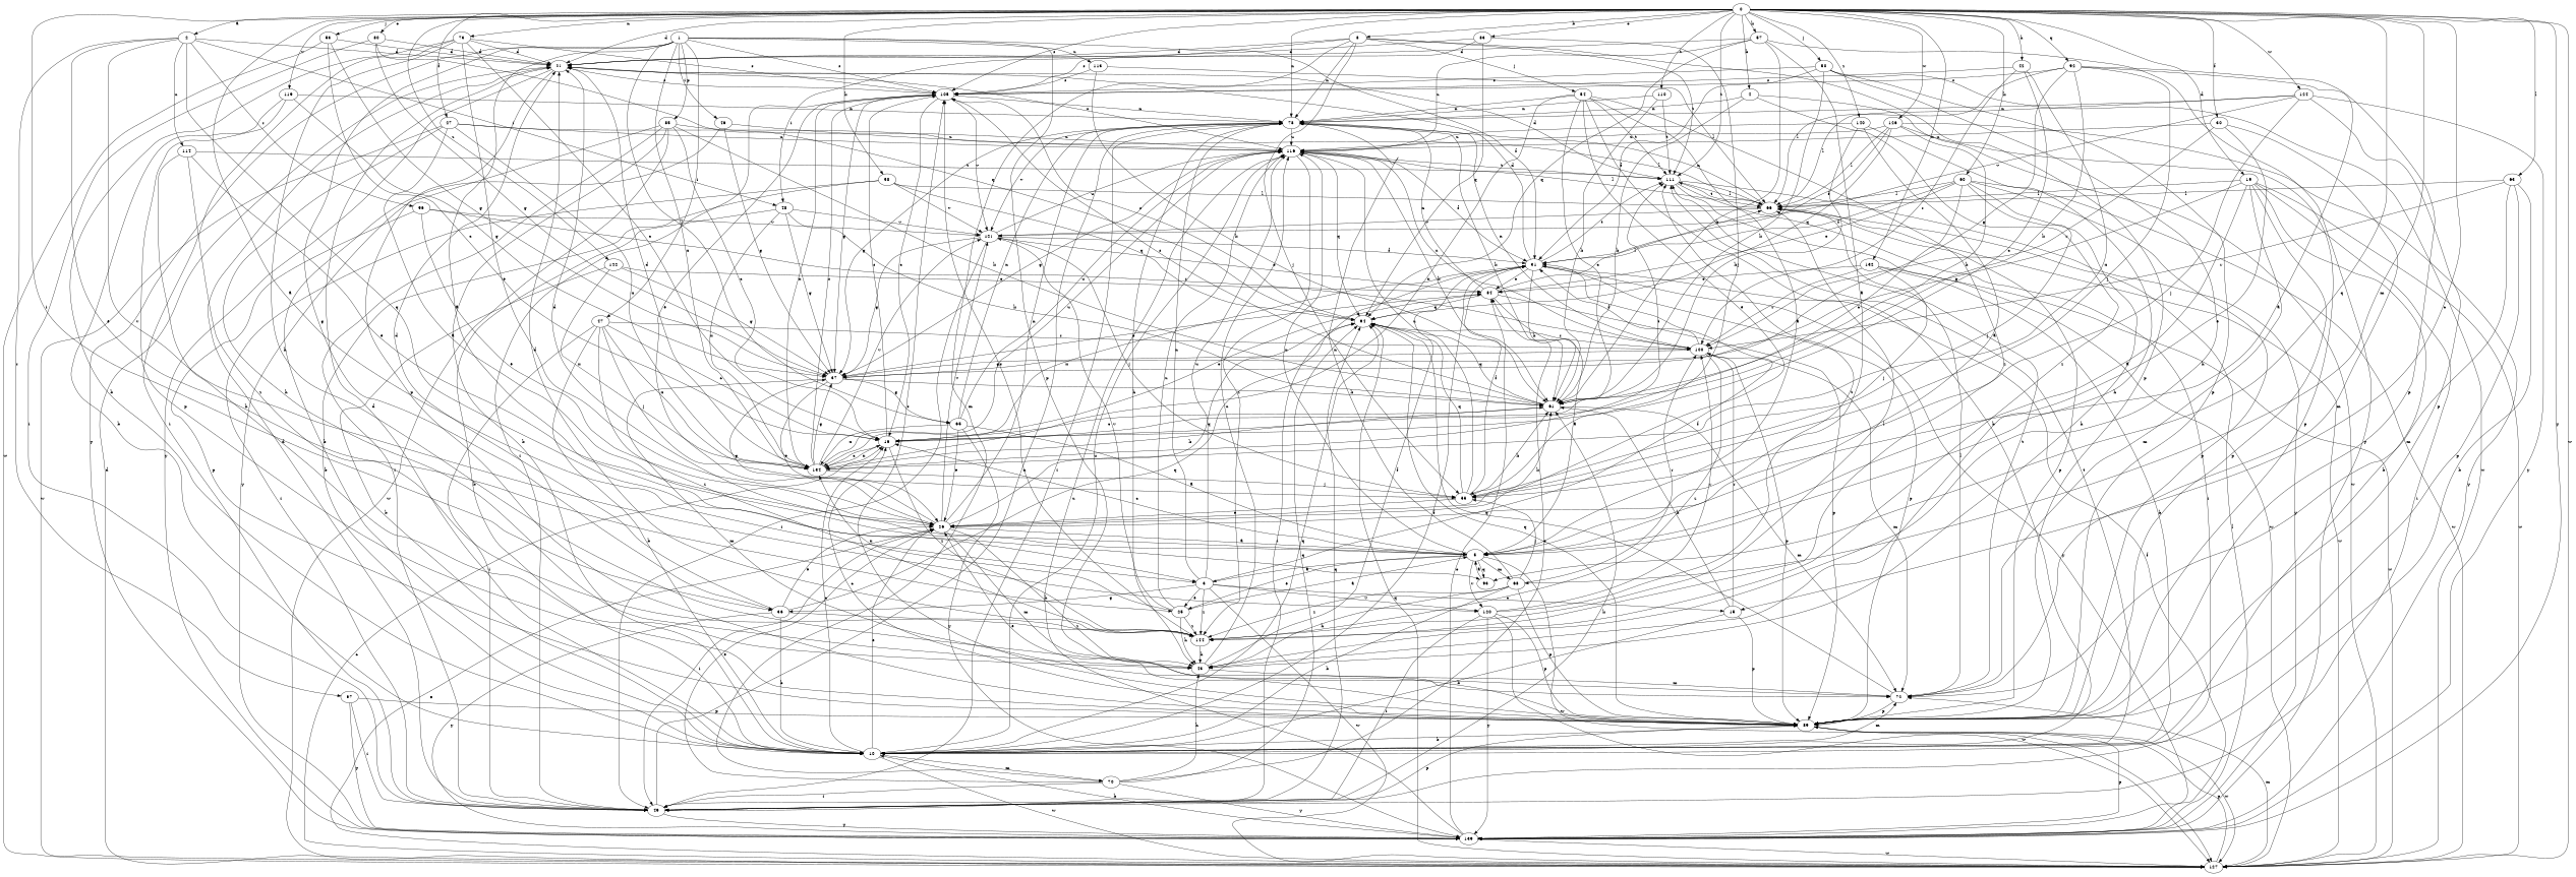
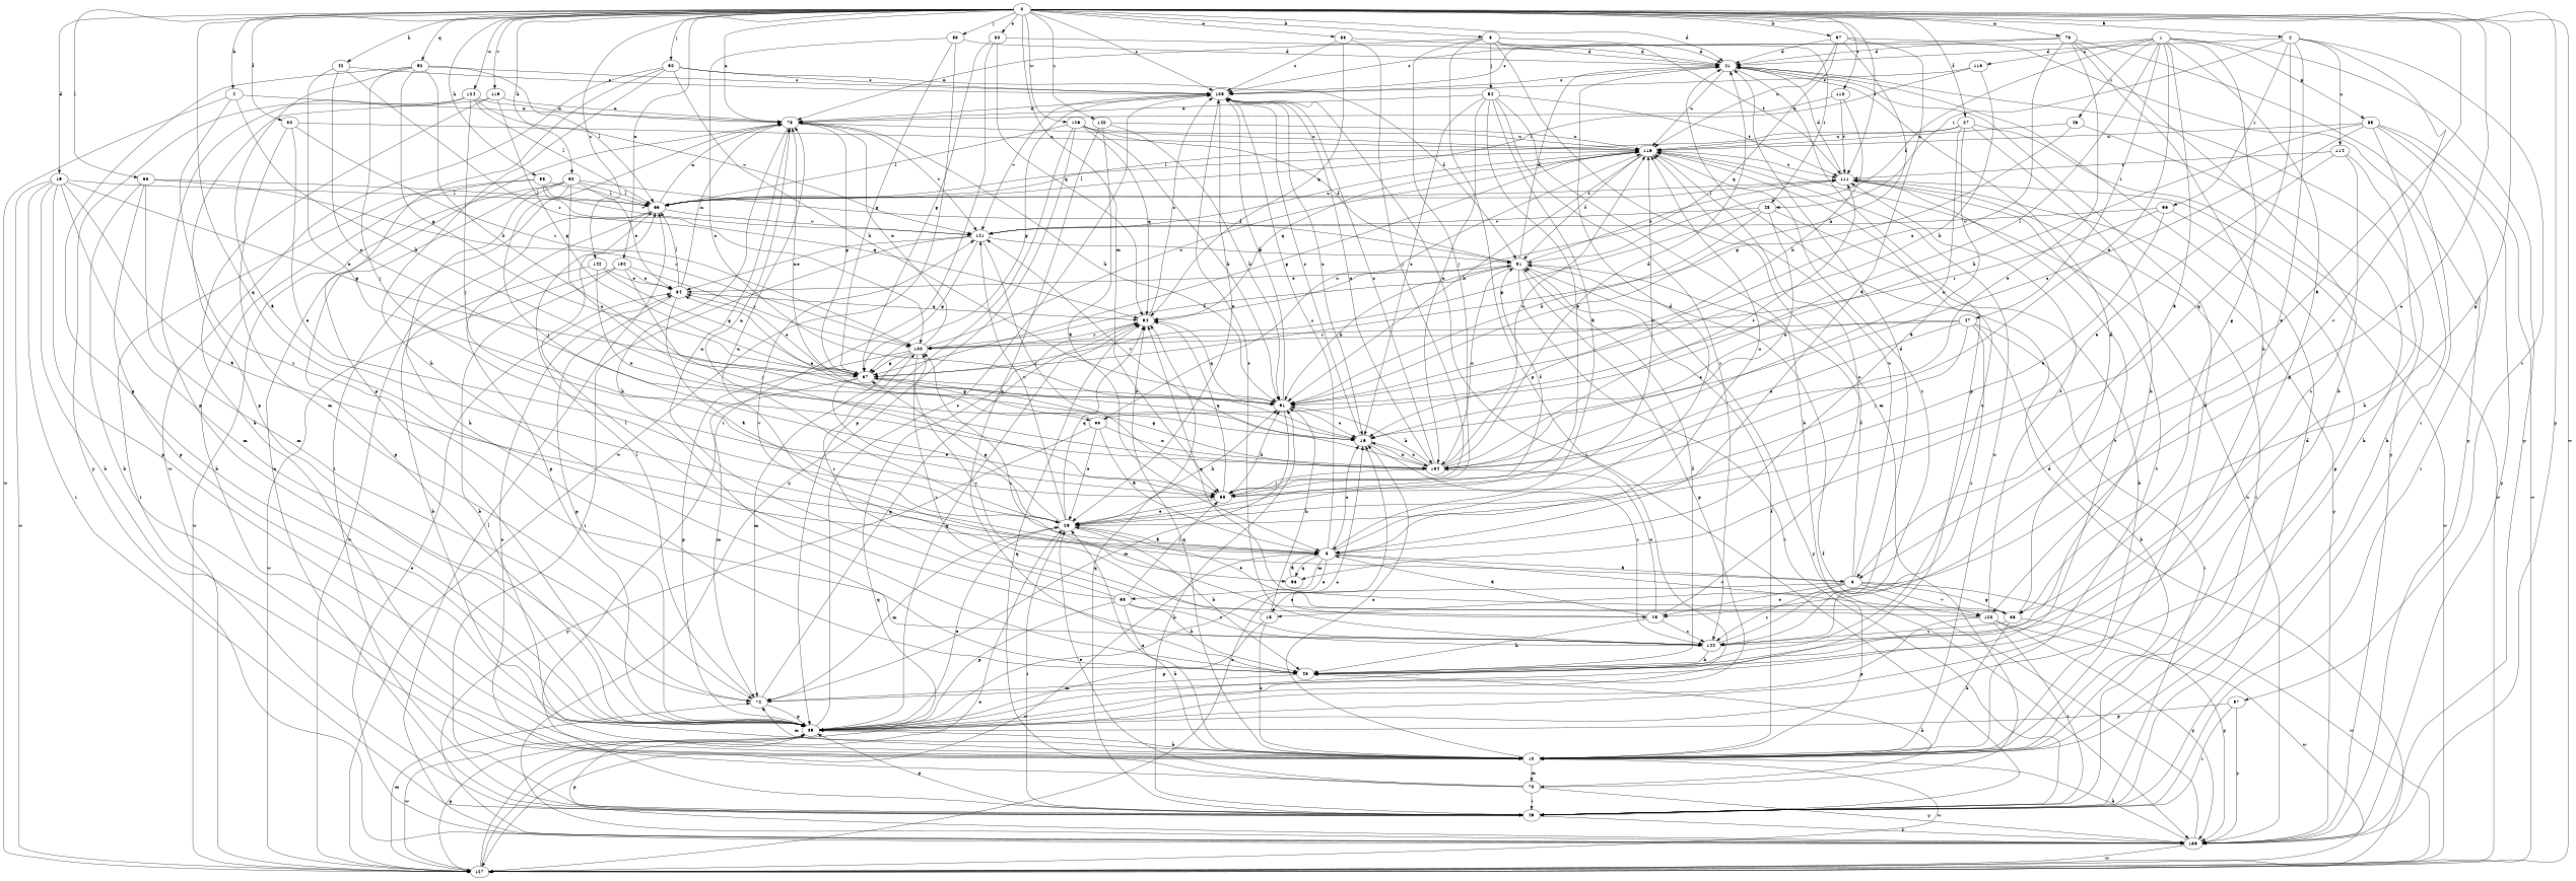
  strict digraph {
    0
    2
    3
    8
    n5 [label=4]
    15
    19
    21
    27
    30
    36
    42
    50
    53
    57
    58
    60
    63
    68
    73
    78
    80
    83
    92
    93
    105
    110
    111
    119
    124
    126
    127
    132
    139
    140
    142
    25
    48
    96
    97
    114
    120
    31
    116
    144
    89
    54
    55
    70
    61
    10
    100
    5
    72
    37
    49
    66
    134
    43
    26
    94
    16
    121
    84
    1
    46
    47
    65
    85
    113
    0 -> 2 [label=a]
    0 -> 3 [label=a]
    0 -> 8 [label=b]
    0 -> n5 [label=b]
    0 -> 15 [label=c]
    0 -> 19 [label=d]
    0 -> 21 [label=d]
    0 -> 27 [label=f]
    0 -> 30 [label=f]
-   0 -> 36 [label=i]
+   0 -> 36 [label=g]
    0 -> 42 [label=h]
    0 -> 50 [label=j]
    0 -> 53 [label=j]
    0 -> 57 [label=k]
    0 -> 58 [label=k]
    0 -> 60 [label=k]
    0 -> 63 [label=l]
-   0 -> 68 [label=m]
+   0 -> 55 [label=m]
    0 -> 73 [label=n]
    0 -> 78 [label=n]
    0 -> 80 [label=o]
    0 -> 83 [label=o]
    0 -> 92 [label=q]
    0 -> 93 [label=q]
    0 -> 105 [label=s]
    0 -> 110 [label=t]
    0 -> 111 [label=t]
    0 -> 119 [label=v]
    0 -> 124 [label=w]
    0 -> 126 [label=w]
    0 -> 127 [label=w]
    0 -> 132 [label=x]
    0 -> 139 [label=y]
    0 -> 140 [label=z]
    0 -> 142 [label=z]
    2 -> 21 [label=d]
    2 -> 93 [label=q]
    2 -> 25 [label=e]
    2 -> 48 [label=i]
    2 -> 96 [label=r]
    2 -> 97 [label=r]
    2 -> 114 [label=u]
    2 -> 120 [label=v]
    3 -> 15 [label=c]
    3 -> 36 [label=g]
    3 -> 78 [label=n]
    3 -> 127 [label=w]
    3 -> 25 [label=e]
    3 -> 120 [label=v]
    3 -> 31 [label=f]
    3 -> 116 [label=u]
    3 -> 144 [label=z]
    8 -> 21 [label=d]
    8 -> 78 [label=n]
    8 -> 111 [label=t]
    8 -> 48 [label=i]
    8 -> 89 [label=p]
    8 -> 54 [label=j]
    8 -> 55 [label=j]
    8 -> 70 [label=m]
    n5 -> 78 [label=n]
    n5 -> 127 [label=w]
    n5 -> 144 [label=z]
    n5 -> 61 [label=k]
    15 -> 89 [label=p]
    15 -> 61 [label=k]
    15 -> 10 [label=b]
    15 -> 100 [label=r]
    19 -> 127 [label=w]
    19 -> 89 [label=p]
    19 -> 10 [label=b]
    19 -> 5 [label=a]
    19 -> 72 [label=m]
    19 -> 37 [label=g]
    19 -> 49 [label=i]
    19 -> 66 [label=l]
    21 -> 105 [label=s]
    21 -> 139 [label=y]
    21 -> 116 [label=u]
    21 -> 89 [label=p]
    27 -> 127 [label=w]
    27 -> 116 [label=u]
    27 -> 5 [label=a]
    27 -> 66 [label=l]
    27 -> 134 [label=x]
    27 -> 43 [label=h]
    30 -> 116 [label=u]
    30 -> 100 [label=r]
    30 -> 72 [label=m]
    30 -> 26 [label=e]
    36 -> 21 [label=d]
    36 -> 139 [label=y]
    36 -> 144 [label=z]
    36 -> 10 [label=b]
    36 -> 26 [label=e]
    36 -> 94 [label=q]
    42 -> 105 [label=s]
    42 -> 100 [label=r]
    42 -> 134 [label=x]
    42 -> 16 [label=c]
    50 -> 105 [label=s]
    50 -> 127 [label=w]
    50 -> 31 [label=f]
    50 -> 89 [label=p]
    50 -> 61 [label=k]
    50 -> 43 [label=h]
    53 -> 21 [label=d]
    53 -> 127 [label=w]
    53 -> 37 [label=g]
    53 -> 16 [label=c]
    57 -> 21 [label=d]
    57 -> 139 [label=y]
    57 -> 116 [label=u]
    57 -> 61 [label=k]
    57 -> 5 [label=a]
    57 -> 94 [label=q]
    58 -> 10 [label=b]
    58 -> 49 [label=i]
    58 -> 66 [label=l]
    58 -> 94 [label=q]
    58 -> 121 [label=v]
    60 -> 127 [label=w]
    60 -> 31 [label=f]
    60 -> 89 [label=p]
    60 -> 55 [label=j]
    60 -> 66 [label=l]
    60 -> 43 [label=h]
    60 -> 16 [label=c]
    60 -> 84 [label=o]
    63 -> 89 [label=p]
    63 -> 10 [label=b]
    63 -> 100 [label=r]
    63 -> 72 [label=m]
    63 -> 66 [label=l]
    68 -> 78 [label=n]
    68 -> 144 [label=z]
    68 -> 89 [label=p]
    68 -> 55 [label=j]
    68 -> 10 [label=b]
    68 -> 100 [label=r]
    68 -> 43 [label=h]
    73 -> 21 [label=d]
    73 -> 105 [label=s]
    73 -> 10 [label=b]
    73 -> 49 [label=i]
    73 -> 43 [label=h]
    73 -> 26 [label=e]
    73 -> 16 [label=c]
    78 -> 116 [label=u]
    78 -> 61 [label=k]
    78 -> 37 [label=g]
    78 -> 49 [label=i]
    78 -> 43 [label=h]
    78 -> 121 [label=v]
    80 -> 21 [label=d]
    80 -> 37 [label=g]
    80 -> 49 [label=i]
    80 -> 94 [label=q]
    83 -> 21 [label=d]
    83 -> 105 [label=s]
    83 -> 55 [label=j]
    83 -> 94 [label=q]
    92 -> 105 [label=s]
    92 -> 89 [label=p]
    92 -> 55 [label=j]
    92 -> 61 [label=k]
    92 -> 5 [label=a]
    92 -> 37 [label=g]
    92 -> 66 [label=l]
    93 -> 5 [label=a]
    105 -> 78 [label=n]
    105 -> 37 [label=g]
    105 -> 49 [label=i]
    105 -> 134 [label=x]
    105 -> 26 [label=e]
    105 -> 16 [label=c]
    105 -> 121 [label=v]
    110 -> 78 [label=n]
    110 -> 111 [label=t]
    110 -> 61 [label=k]
    111 -> 21 [label=d]
    111 -> 127 [label=w]
    111 -> 139 [label=y]
    111 -> 49 [label=i]
    111 -> 66 [label=l]
    119 -> 78 [label=n]
    119 -> 89 [label=p]
    119 -> 10 [label=b]
    119 -> 37 [label=g]
    124 -> 78 [label=n]
    124 -> 139 [label=y]
    124 -> 89 [label=p]
    124 -> 55 [label=j]
    124 -> 66 [label=l]
    124 -> 121 [label=v]
    126 -> 139 [label=y]
    126 -> 31 [label=f]
    126 -> 116 [label=u]
    126 -> 89 [label=p]
    126 -> 61 [label=k]
    126 -> 66 [label=l]
    126 -> 94 [label=q]
    127 -> 21 [label=d]
    127 -> 89 [label=p]
    127 -> 72 [label=m]
    127 -> 26 [label=e]
    127 -> 94 [label=q]
    127 -> 16 [label=c]
    132 -> 127 [label=w]
    132 -> 55 [label=j]
    132 -> 10 [label=b]
    132 -> 100 [label=r]
    132 -> 84 [label=o]
    139 -> 127 [label=w]
    139 -> 31 [label=f]
    139 -> 116 [label=u]
    139 -> 89 [label=p]
    139 -> 10 [label=b]
    139 -> 66 [label=l]
    139 -> 84 [label=o]
    140 -> 116 [label=u]
    140 -> 61 [label=k]
    140 -> 5 [label=a]
    140 -> 43 [label=h]
    142 -> 10 [label=b]
    142 -> 37 [label=g]
    142 -> 134 [label=x]
    142 -> 84 [label=o]
    25 -> 116 [label=u]
    25 -> 144 [label=z]
    25 -> 5 [label=a]
    25 -> 134 [label=x]
    25 -> 43 [label=h]
    25 -> 121 [label=v]
    48 -> 61 [label=k]
    48 -> 10 [label=b]
    48 -> 37 [label=g]
    48 -> 134 [label=x]
    48 -> 121 [label=v]
    96 -> 89 [label=p]
    96 -> 100 [label=r]
    96 -> 26 [label=e]
    96 -> 121 [label=v]
    97 -> 139 [label=y]
    97 -> 89 [label=p]
    97 -> 49 [label=i]
    114 -> 111 [label=t]
    114 -> 144 [label=z]
    114 -> 43 [label=h]
    114 -> 26 [label=e]
    120 -> 111 [label=t]
    120 -> 127 [label=w]
    120 -> 139 [label=y]
    120 -> 89 [label=p]
    120 -> 100 [label=r]
    120 -> 49 [label=i]
    31 -> 21 [label=d]
    31 -> 111 [label=t]
    31 -> 139 [label=y]
    31 -> 89 [label=p]
    31 -> 61 [label=k]
    31 -> 49 [label=i]
    31 -> 134 [label=x]
    31 -> 84 [label=o]
    116 -> 111 [label=t]
    116 -> 31 [label=f]
    116 -> 144 [label=z]
    116 -> 61 [label=k]
    116 -> 37 [label=g]
    116 -> 66 [label=l]
    116 -> 94 [label=q]
    144 -> 21 [label=d]
    144 -> 105 [label=s]
    144 -> 66 [label=l]
    144 -> 43 [label=h]
    89 -> 105 [label=s]
    89 -> 127 [label=w]
    89 -> 10 [label=b]
    89 -> 26 [label=e]
    89 -> 94 [label=q]
    89 -> 16 [label=c]
    54 -> 78 [label=n]
    54 -> 111 [label=t]
    54 -> 144 [label=z]
    54 -> 10 [label=b]
    54 -> 5 [label=a]
    54 -> 134 [label=x]
    54 -> 26 [label=e]
    54 -> 16 [label=c]
    55 -> 31 [label=f]
    55 -> 116 [label=u]
    55 -> 61 [label=k]
    55 -> 26 [label=e]
    55 -> 94 [label=q]
    70 -> 139 [label=y]
    70 -> 49 [label=i]
    70 -> 43 [label=h]
    70 -> 26 [label=e]
    70 -> 94 [label=q]
    70 -> 84 [label=o]
    61 -> 105 [label=s]
    61 -> 72 [label=m]
    61 -> 94 [label=q]
    61 -> 16 [label=c]
    10 -> 21 [label=d]
    10 -> 111 [label=t]
    10 -> 127 [label=w]
    10 -> 31 [label=f]
    10 -> 116 [label=u]
    10 -> 70 [label=m]
    10 -> 72 [label=m]
    10 -> 26 [label=e]
    10 -> 94 [label=q]
    10 -> 16 [label=c]
    100 -> 78 [label=n]
    100 -> 31 [label=f]
    100 -> 116 [label=u]
    100 -> 144 [label=z]
    100 -> 89 [label=p]
    100 -> 72 [label=m]
    100 -> 37 [label=g]
    5 -> 3 [label=a]
    5 -> 21 [label=d]
    5 -> 68 [label=m]
    5 -> 93 [label=q]
+   5 -> 105 [label=s]
    5 -> 127 [label=w]
    5 -> 25 [label=e]
    5 -> 120 [label=v]
    5 -> 116 [label=u]
    5 -> 16 [label=c]
    72 -> 111 [label=t]
    72 -> 89 [label=p]
    72 -> 66 [label=l]
    72 -> 94 [label=q]
    37 -> 61 [label=k]
    37 -> 72 [label=m]
    37 -> 26 [label=e]
    37 -> 84 [label=o]
    37 -> 65 [label=g]
    49 -> 21 [label=d]
    49 -> 78 [label=n]
    49 -> 139 [label=y]
    49 -> 89 [label=p]
    49 -> 61 [label=k]
    49 -> 94 [label=q]
    66 -> 78 [label=n]
    66 -> 111 [label=t]
    66 -> 127 [label=w]
    66 -> 89 [label=p]
    66 -> 121 [label=v]
    134 -> 21 [label=d]
    134 -> 105 [label=s]
    134 -> 111 [label=t]
    134 -> 116 [label=u]
    134 -> 55 [label=j]
    134 -> 61 [label=k]
    134 -> 37 [label=g]
    134 -> 16 [label=c]
    134 -> 121 [label=v]
    43 -> 31 [label=f]
    43 -> 116 [label=u]
    43 -> 72 [label=m]
    26 -> 78 [label=n]
    26 -> 61 [label=k]
    26 -> 5 [label=a]
    26 -> 72 [label=m]
    26 -> 37 [label=g]
    26 -> 49 [label=i]
    26 -> 43 [label=h]
    26 -> 94 [label=q]
    26 -> 121 [label=v]
    94 -> 105 [label=s]
    94 -> 100 [label=r]
    16 -> 105 [label=s]
    16 -> 144 [label=z]
    16 -> 134 [label=x]
    16 -> 84 [label=o]
    121 -> 31 [label=f]
    121 -> 116 [label=u]
    121 -> 55 [label=j]
    121 -> 37 [label=g]
    121 -> 49 [label=i]
    121 -> 84 [label=o]
    84 -> 78 [label=n]
    84 -> 89 [label=p]
    84 -> 5 [label=a]
    84 -> 66 [label=l]
    84 -> 94 [label=q]
    1 -> 3 [label=a]
    1 -> 36 [label=g]
    1 -> 105 [label=s]
    1 -> 139 [label=y]
    1 -> 31 [label=f]
    1 -> 89 [label=p]
    1 -> 134 [label=x]
    1 -> 46 [label=i]
    1 -> 47 [label=i]
    1 -> 65 [label=l]
    1 -> 85 [label=p]
    1 -> 113 [label=u]
    46 -> 116 [label=u]
    46 -> 10 [label=b]
    46 -> 37 [label=g]
    47 -> 144 [label=z]
    47 -> 55 [label=j]
    47 -> 10 [label=b]
    47 -> 100 [label=r]
    47 -> 49 [label=i]
    47 -> 134 [label=x]
    47 -> 16 [label=c]
    65 -> 78 [label=n]
    65 -> 139 [label=y]
    65 -> 116 [label=u]
    65 -> 5 [label=a]
    65 -> 134 [label=x]
    65 -> 26 [label=e]
    85 -> 127 [label=w]
    85 -> 139 [label=y]
    85 -> 116 [label=u]
    85 -> 61 [label=k]
    85 -> 10 [label=b]
    85 -> 49 [label=i]
    85 -> 16 [label=c]
    113 -> 105 [label=s]
    113 -> 61 [label=k]
    113 -> 66 [label=l]
  }
